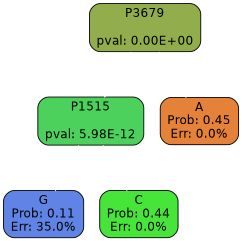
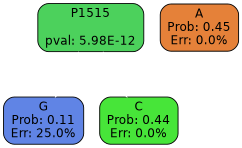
  digraph {
    splines=straight
    node [color=black fontcolor=black fontname=helvetica shape=box style="filled, rounded"]
    edge [color=white fontcolor=white fontname=helvetica]
-   n1 [fillcolor="#91ad4c" label="P3679\n\npval: 0.00E+00"]
    n2 [fillcolor="#4cd15c" label="P1515\n\npval: 5.98E-12"]
    n3 [fillcolor="#e58139" label="A\nProb: 0.45\nErr: 0.0%"]
-   n4 [fillcolor="#6084e5" label="G\nProb: 0.11\nErr: 35.0%"]
+   n4 [fillcolor="#6084e5" label="G\nProb: 0.11\nErr: 25.0%"]
    n5 [fillcolor="#47e539" label="C\nProb: 0.44\nErr: 0.0%"]
-   n1 -> n2 [label=ACG]
-   n1 -> n3 [label=T]
    n2 -> n4 [label=AG]
    n2 -> n5 [label=C]
  }
